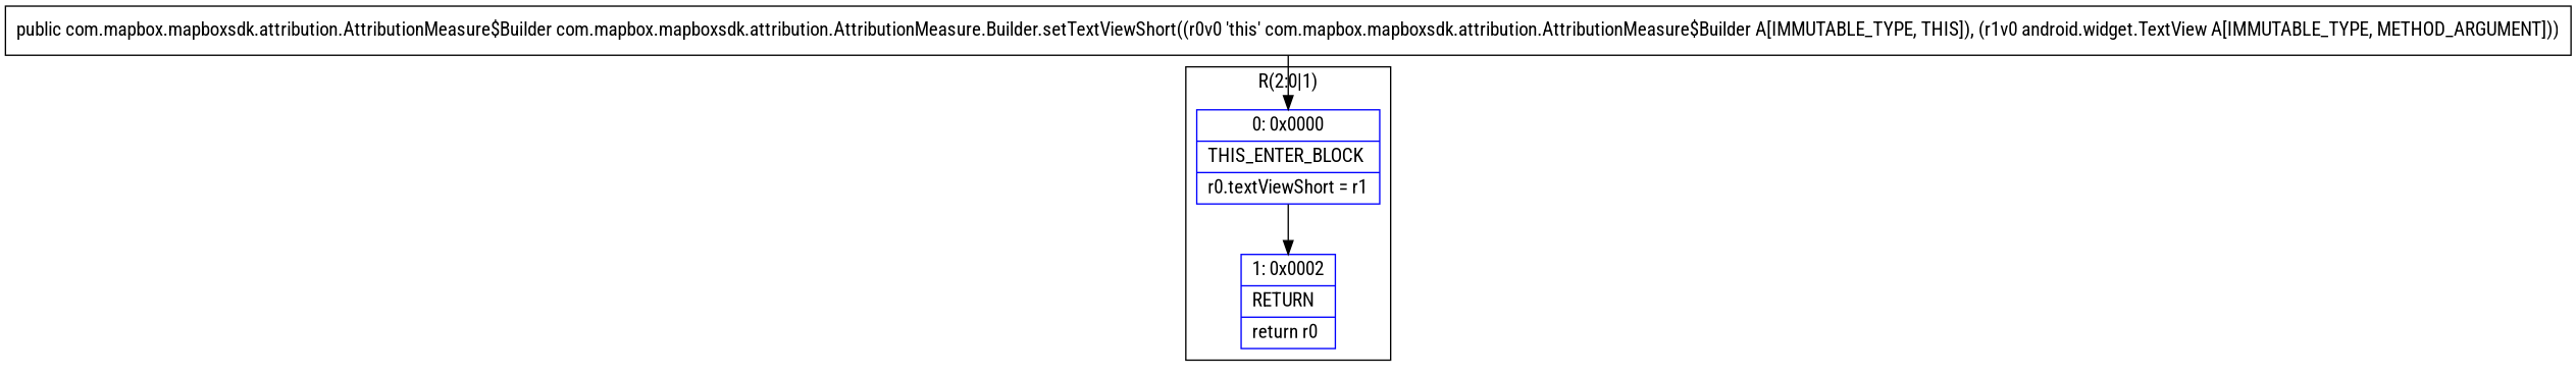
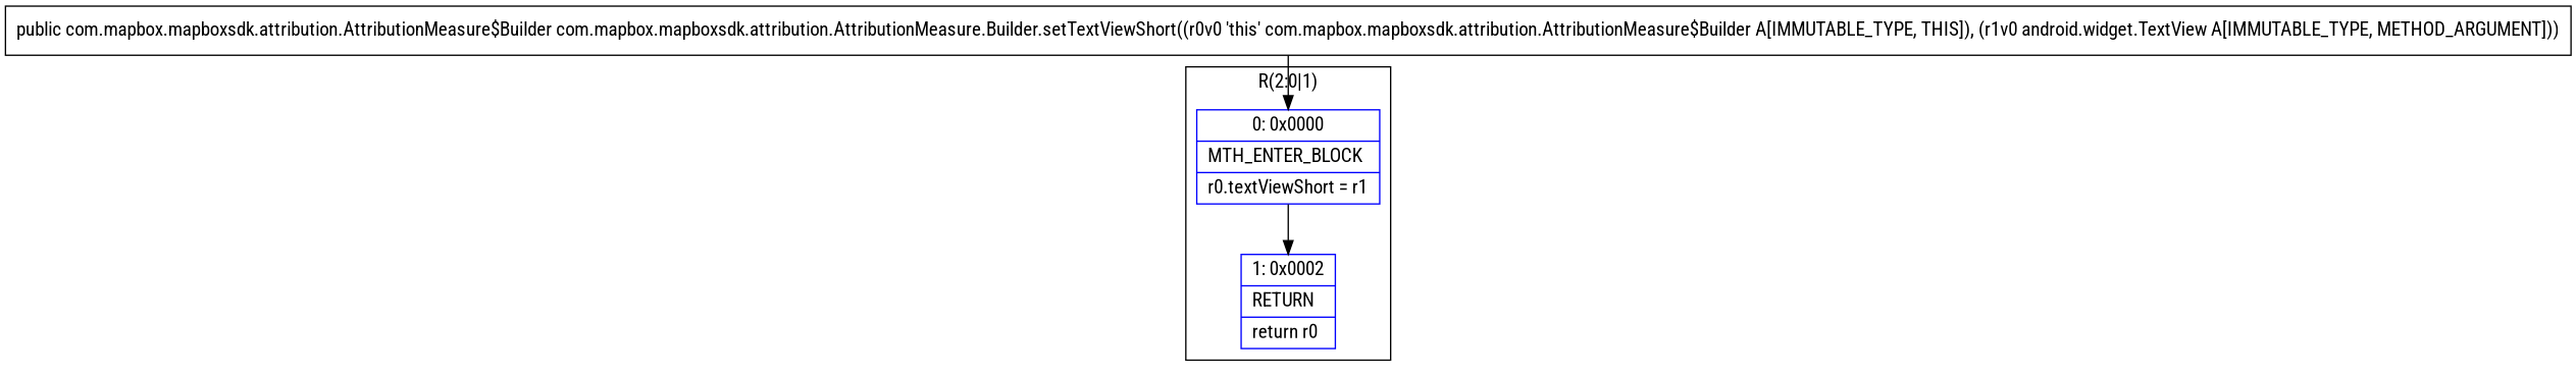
  digraph {
    fontname="Roboto Condensed"
    node [color=blue shape=record fontname="Roboto Condensed"]
    edge [fontname="Roboto Condensed"]
-   n1 [label="{0\:\ 0x0000|THIS_ENTER_BLOCK\l|r0.textViewShort = r1\l}"]
+   n1 [label="{0\:\ 0x0000|MTH_ENTER_BLOCK\l|r0.textViewShort = r1\l}"]
    n2 [label="{1\:\ 0x0002|RETURN\l|return r0\l}"]
    n3 [label="{public com.mapbox.mapboxsdk.attribution.AttributionMeasure$Builder com.mapbox.mapboxsdk.attribution.AttributionMeasure.Builder.setTextViewShort((r0v0 'this' com.mapbox.mapboxsdk.attribution.AttributionMeasure$Builder A[IMMUTABLE_TYPE, THIS]), (r1v0 android.widget.TextView A[IMMUTABLE_TYPE, METHOD_ARGUMENT])) }" color=""]
    subgraph cluster_1 {
      label="R(2:0|1)"
      n1
      n2
    }
    n1 -> n2
    n3 -> n1
  }
